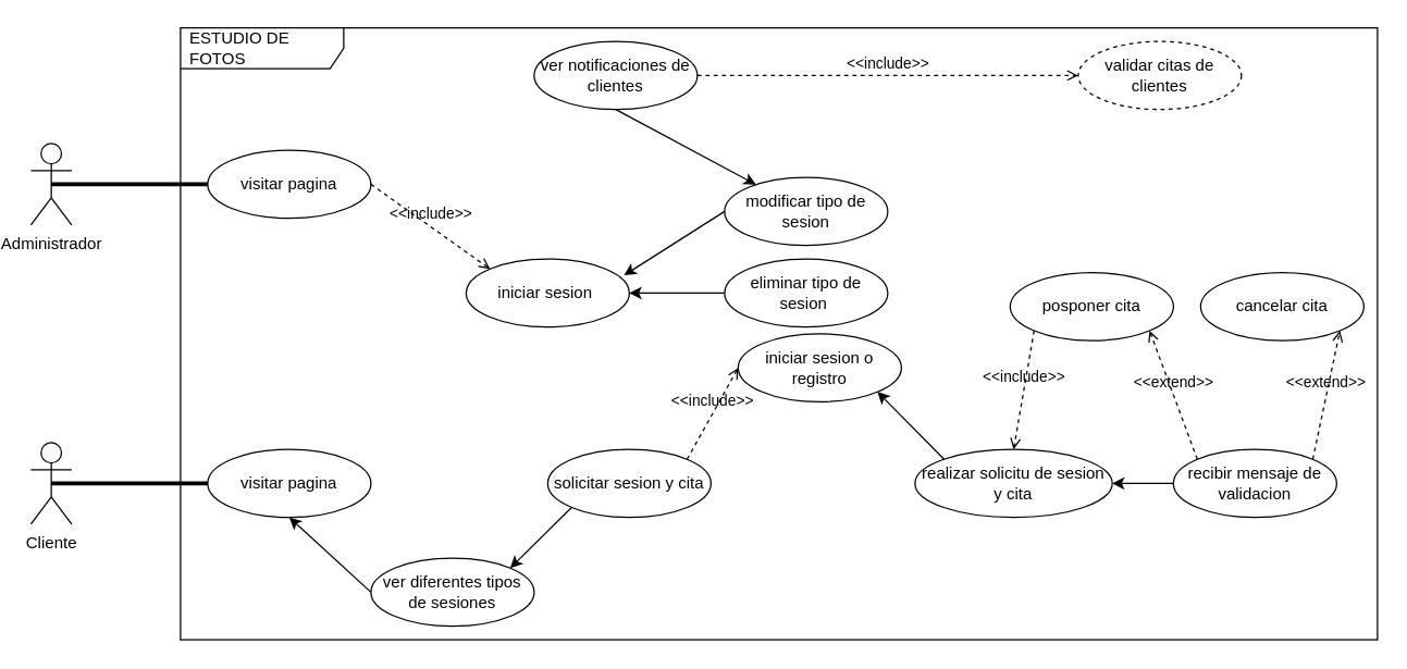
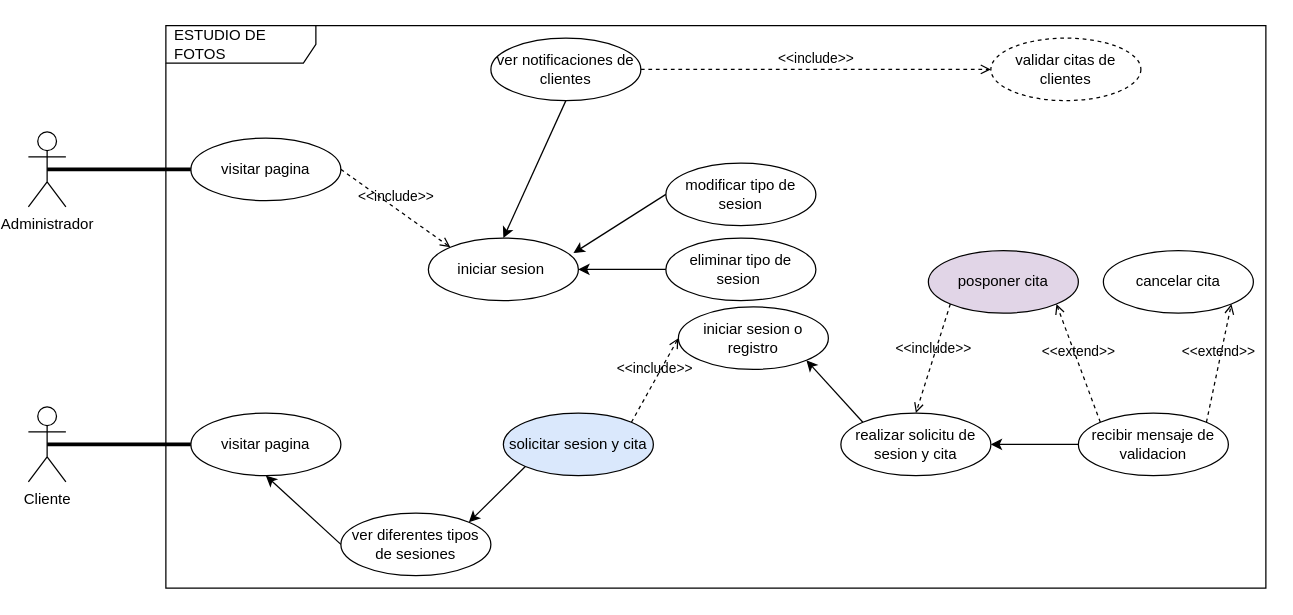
  <mxCell id="0" />
  <mxCell id="1" parent="0" />
  <mxCell id="2" value="ESTUDIO DE FOTOS" style="shape=umlFrame;whiteSpace=wrap;html=1;width=120;height=30;boundedLbl=1;verticalAlign=middle;align=left;spacingLeft=5;" vertex="1" parent="1"><mxGeometry x="130" y="20" width="880" height="450" as="geometry" /></mxCell>
  <mxCell id="3" value="Administrador" style="shape=umlActor;verticalLabelPosition=bottom;verticalAlign=top;html=1;outlineConnect=0;" vertex="1" parent="1"><mxGeometry x="20" y="105" width="30" height="60" as="geometry" /></mxCell>
  <mxCell id="4" value="Cliente" style="shape=umlActor;verticalLabelPosition=bottom;verticalAlign=top;html=1;outlineConnect=0;" vertex="1" parent="1"><mxGeometry x="20" y="325" width="30" height="60" as="geometry" /></mxCell>
  <mxCell id="5" value="visitar pagina" style="ellipse;whiteSpace=wrap;html=1;" vertex="1" parent="1"><mxGeometry x="150" y="110" width="120" height="50" as="geometry" /></mxCell>
  <mxCell id="6" value="iniciar sesion&amp;nbsp;" style="ellipse;whiteSpace=wrap;html=1;" vertex="1" parent="1"><mxGeometry x="340" y="190" width="120" height="50" as="geometry" /></mxCell>
  <mxCell id="7" value="ver diferentes tipos de sesiones" style="ellipse;whiteSpace=wrap;html=1;" vertex="1" parent="1"><mxGeometry x="270" y="410" width="120" height="50" as="geometry" /></mxCell>
  <mxCell id="8" value="recibir mensaje de validacion" style="ellipse;whiteSpace=wrap;html=1;" vertex="1" parent="1"><mxGeometry x="860" y="330" width="120" height="50" as="geometry" /></mxCell>
- <mxCell id="9" value="posponer cita" style="ellipse;whiteSpace=wrap;html=1;" vertex="1" parent="1"><mxGeometry x="740" y="200" width="120" height="50" as="geometry" /></mxCell>
+ <mxCell id="9" value="posponer cita" style="ellipse;whiteSpace=wrap;html=1;fillColor=#e1d5e7;" vertex="1" parent="1"><mxGeometry x="740" y="200" width="120" height="50" as="geometry" /></mxCell>
  <mxCell id="10" value="cancelar cita" style="ellipse;whiteSpace=wrap;html=1;" vertex="1" parent="1"><mxGeometry x="880" y="200" width="120" height="50" as="geometry" /></mxCell>
  <mxCell id="11" value="modificar tipo de sesion" style="ellipse;whiteSpace=wrap;html=1;" vertex="1" parent="1"><mxGeometry x="530" y="130" width="120" height="50" as="geometry" /></mxCell>
  <mxCell id="12" value="eliminar tipo de sesion&amp;nbsp;" style="ellipse;whiteSpace=wrap;html=1;" vertex="1" parent="1"><mxGeometry x="530" y="190" width="120" height="50" as="geometry" /></mxCell>
  <mxCell id="13" value="ver notificaciones de clientes" style="ellipse;whiteSpace=wrap;html=1;" vertex="1" parent="1"><mxGeometry x="390" y="30" width="120" height="50" as="geometry" /></mxCell>
- <mxCell id="14" value="realizar solicitu de sesion y cita" style="ellipse;whiteSpace=wrap;html=1;" vertex="1" parent="1"><mxGeometry x="670" y="330" width="145" height="50" as="geometry" /></mxCell>
+ <mxCell id="14" value="realizar solicitu de sesion y cita" style="ellipse;whiteSpace=wrap;html=1;" vertex="1" parent="1"><mxGeometry x="670" y="330" width="120" height="50" as="geometry" /></mxCell>
  <mxCell id="15" value="iniciar sesion o registro" style="ellipse;whiteSpace=wrap;html=1;" vertex="1" parent="1"><mxGeometry x="540" y="245" width="120" height="50" as="geometry" /></mxCell>
- <mxCell id="16" value="solicitar sesion y cita" style="ellipse;whiteSpace=wrap;html=1;" vertex="1" parent="1"><mxGeometry x="400" y="330" width="120" height="50" as="geometry" /></mxCell>
+ <mxCell id="16" value="solicitar sesion y cita" style="ellipse;whiteSpace=wrap;html=1;fillColor=#dae8fc;" vertex="1" parent="1"><mxGeometry x="400" y="330" width="120" height="50" as="geometry" /></mxCell>
  <mxCell id="17" value="visitar pagina" style="ellipse;whiteSpace=wrap;html=1;" vertex="1" parent="1"><mxGeometry x="150" y="330" width="120" height="50" as="geometry" /></mxCell>
  <mxCell id="18" value="validar citas de clientes" style="ellipse;whiteSpace=wrap;html=1;dashed=1;" vertex="1" parent="1"><mxGeometry x="790" y="30" width="120" height="50" as="geometry" /></mxCell>
  <mxCell id="19" value="" style="endArrow=classic;html=1;exitX=0;exitY=0.5;exitDx=0;exitDy=0;entryX=0.5;entryY=1;entryDx=0;entryDy=0;" edge="1" parent="1" source="7" target="17"><mxGeometry width="50" height="50" relative="1" as="geometry"><mxPoint x="305" y="355" as="sourcePoint" /><mxPoint x="355" y="305" as="targetPoint" /></mxGeometry></mxCell>
  <mxCell id="20" value="" style="edgeStyle=none;html=1;entryX=1;entryY=0;entryDx=0;entryDy=0;exitX=0;exitY=1;exitDx=0;exitDy=0;" edge="1" parent="1" source="16" target="7"><mxGeometry relative="1" as="geometry"><mxPoint x="430" y="230" as="sourcePoint" /><mxPoint x="430" y="310" as="targetPoint" /></mxGeometry></mxCell>
  <mxCell id="21" value="&amp;lt;&amp;lt;include&amp;gt;&amp;gt;" style="html=1;verticalAlign=bottom;labelBackgroundColor=none;endArrow=open;endFill=0;dashed=1;exitX=1;exitY=0;exitDx=0;exitDy=0;entryX=0;entryY=0.5;entryDx=0;entryDy=0;" edge="1" parent="1" source="16" target="15"><mxGeometry width="160" relative="1" as="geometry"><mxPoint x="440" y="280" as="sourcePoint" /><mxPoint x="600" y="280" as="targetPoint" /></mxGeometry></mxCell>
  <mxCell id="22" value="" style="edgeStyle=none;html=1;entryX=1;entryY=1;entryDx=0;entryDy=0;exitX=0;exitY=0;exitDx=0;exitDy=0;" edge="1" parent="1" source="14" target="15"><mxGeometry relative="1" as="geometry"><mxPoint x="599.5" y="340" as="sourcePoint" /><mxPoint x="599.5" y="420" as="targetPoint" /></mxGeometry></mxCell>
  <mxCell id="23" value="" style="edgeStyle=none;html=1;entryX=1;entryY=0.5;entryDx=0;entryDy=0;exitX=0;exitY=0.5;exitDx=0;exitDy=0;" edge="1" parent="1" source="8" target="14"><mxGeometry relative="1" as="geometry"><mxPoint x="860.004" y="429.642" as="sourcePoint" /><mxPoint x="814.856" y="379.998" as="targetPoint" /></mxGeometry></mxCell>
  <mxCell id="24" value="&amp;lt;&amp;lt;extend&amp;gt;&amp;gt;" style="html=1;verticalAlign=bottom;labelBackgroundColor=none;endArrow=open;endFill=0;dashed=1;entryX=1;entryY=1;entryDx=0;entryDy=0;exitX=1;exitY=0;exitDx=0;exitDy=0;" edge="1" parent="1" source="8" target="10"><mxGeometry width="160" relative="1" as="geometry"><mxPoint x="800" y="410" as="sourcePoint" /><mxPoint x="960" y="410" as="targetPoint" /></mxGeometry></mxCell>
  <mxCell id="25" value="&amp;lt;&amp;lt;extend&amp;gt;&amp;gt;" style="html=1;verticalAlign=bottom;labelBackgroundColor=none;endArrow=open;endFill=0;dashed=1;exitX=0;exitY=0;exitDx=0;exitDy=0;entryX=1;entryY=1;entryDx=0;entryDy=0;" edge="1" parent="1" source="8" target="9"><mxGeometry width="160" relative="1" as="geometry"><mxPoint x="440" y="280" as="sourcePoint" /><mxPoint x="600" y="280" as="targetPoint" /></mxGeometry></mxCell>
  <mxCell id="26" value="&amp;lt;&amp;lt;include&amp;gt;&amp;gt;" style="html=1;verticalAlign=bottom;labelBackgroundColor=none;endArrow=open;endFill=0;dashed=1;exitX=1;exitY=0.5;exitDx=0;exitDy=0;entryX=0;entryY=0;entryDx=0;entryDy=0;" edge="1" parent="1" source="5" target="6"><mxGeometry width="160" relative="1" as="geometry"><mxPoint x="280" y="130" as="sourcePoint" /><mxPoint x="440" y="130" as="targetPoint" /></mxGeometry></mxCell>
- <mxCell id="27" value="" style="edgeStyle=none;html=1;exitX=0.5;exitY=1;exitDx=0;exitDy=0;" edge="1" parent="1" source="13" target="11"><mxGeometry relative="1" as="geometry"><mxPoint x="455.144" y="99.998" as="sourcePoint" /><mxPoint x="409.996" y="144.642" as="targetPoint" /></mxGeometry></mxCell>
+ <mxCell id="27" value="" style="edgeStyle=none;html=1;entryX=0.5;entryY=0;entryDx=0;entryDy=0;exitX=0.5;exitY=1;exitDx=0;exitDy=0;" edge="1" parent="1" source="13" target="6"><mxGeometry relative="1" as="geometry"><mxPoint x="455.144" y="99.998" as="sourcePoint" /><mxPoint x="409.996" y="144.642" as="targetPoint" /></mxGeometry></mxCell>
  <mxCell id="28" value="" style="edgeStyle=none;html=1;entryX=0.967;entryY=0.24;entryDx=0;entryDy=0;exitX=0;exitY=0.5;exitDx=0;exitDy=0;entryPerimeter=0;" edge="1" parent="1" source="11" target="6"><mxGeometry relative="1" as="geometry"><mxPoint x="447.574" y="402.678" as="sourcePoint" /><mxPoint x="402.426" y="447.322" as="targetPoint" /></mxGeometry></mxCell>
  <mxCell id="29" value="" style="edgeStyle=none;html=1;entryX=1;entryY=0.5;entryDx=0;entryDy=0;exitX=0;exitY=0.5;exitDx=0;exitDy=0;" edge="1" parent="1" source="12" target="6"><mxGeometry relative="1" as="geometry"><mxPoint x="457.574" y="412.678" as="sourcePoint" /><mxPoint x="412.426" y="457.322" as="targetPoint" /></mxGeometry></mxCell>
  <mxCell id="30" value="&amp;lt;&amp;lt;include&amp;gt;&amp;gt;" style="html=1;verticalAlign=bottom;labelBackgroundColor=none;endArrow=open;endFill=0;dashed=1;entryX=0;entryY=0.5;entryDx=0;entryDy=0;exitX=1;exitY=0.5;exitDx=0;exitDy=0;" edge="1" parent="1" source="13" target="18"><mxGeometry width="160" relative="1" as="geometry"><mxPoint x="510" y="55" as="sourcePoint" /><mxPoint x="727.574" y="102.322" as="targetPoint" /></mxGeometry></mxCell>
  <mxCell id="31" value="" style="endArrow=none;startArrow=none;endFill=0;startFill=0;endSize=8;html=1;verticalAlign=bottom;labelBackgroundColor=none;strokeWidth=3;exitX=0.5;exitY=0.5;exitDx=0;exitDy=0;exitPerimeter=0;entryX=0;entryY=0.5;entryDx=0;entryDy=0;" edge="1" parent="1" source="4" target="17"><mxGeometry width="160" relative="1" as="geometry"><mxPoint x="80" y="320" as="sourcePoint" /><mxPoint x="240" y="320" as="targetPoint" /></mxGeometry></mxCell>
  <mxCell id="32" value="" style="endArrow=none;startArrow=none;endFill=0;startFill=0;endSize=8;html=1;verticalAlign=bottom;labelBackgroundColor=none;strokeWidth=3;exitX=0.5;exitY=0.5;exitDx=0;exitDy=0;exitPerimeter=0;entryX=0;entryY=0.5;entryDx=0;entryDy=0;" edge="1" parent="1" source="3" target="5"><mxGeometry width="160" relative="1" as="geometry"><mxPoint x="10" y="134.5" as="sourcePoint" /><mxPoint x="135" y="134.5" as="targetPoint" /></mxGeometry></mxCell>
  <mxCell id="33" value="&amp;lt;&amp;lt;include&amp;gt;&amp;gt;" style="html=1;verticalAlign=bottom;labelBackgroundColor=none;endArrow=open;endFill=0;dashed=1;exitX=0;exitY=1;exitDx=0;exitDy=0;entryX=0.5;entryY=0;entryDx=0;entryDy=0;" edge="1" parent="1" source="9" target="14"><mxGeometry width="160" relative="1" as="geometry"><mxPoint x="660" y="310" as="sourcePoint" /><mxPoint x="820" y="310" as="targetPoint" /></mxGeometry></mxCell>
